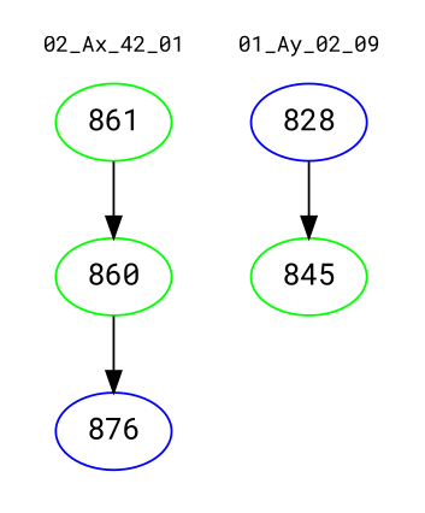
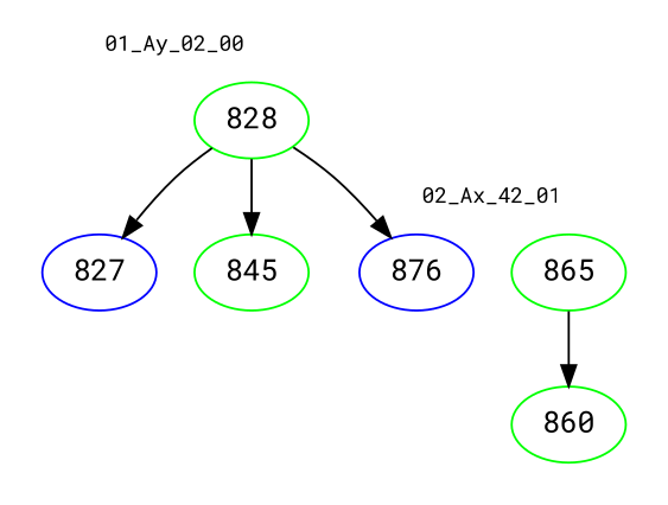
  digraph {
    fontname="Roboto Mono"
    node [color=green fontname="Roboto Mono"]
    edge [color=black fontname="Roboto Mono"]
    n1 [label=860]
-   n2 [label=861]
+   n2 [label=865]
    n3 [color=blue label=876]
-   n4 [color=blue label=828]
+   n4 [label=828]
+   n5 [color=blue label=827]
    n6 [label=845]
    subgraph cluster_1 {
      color=white
      fontsize=10
      label="02_Ax_42_01"
      n1
      n2
      n3
    }
    subgraph cluster_2 {
      color=white
      fontsize=10
-     label="01_Ay_02_09"
+     label="01_Ay_02_00"
      n4
+     n5
      n6
    }
-   n1 -> n3
+   n4 -> n3
    n2 -> n1
+   n4 -> n5
    n4 -> n6
  }
